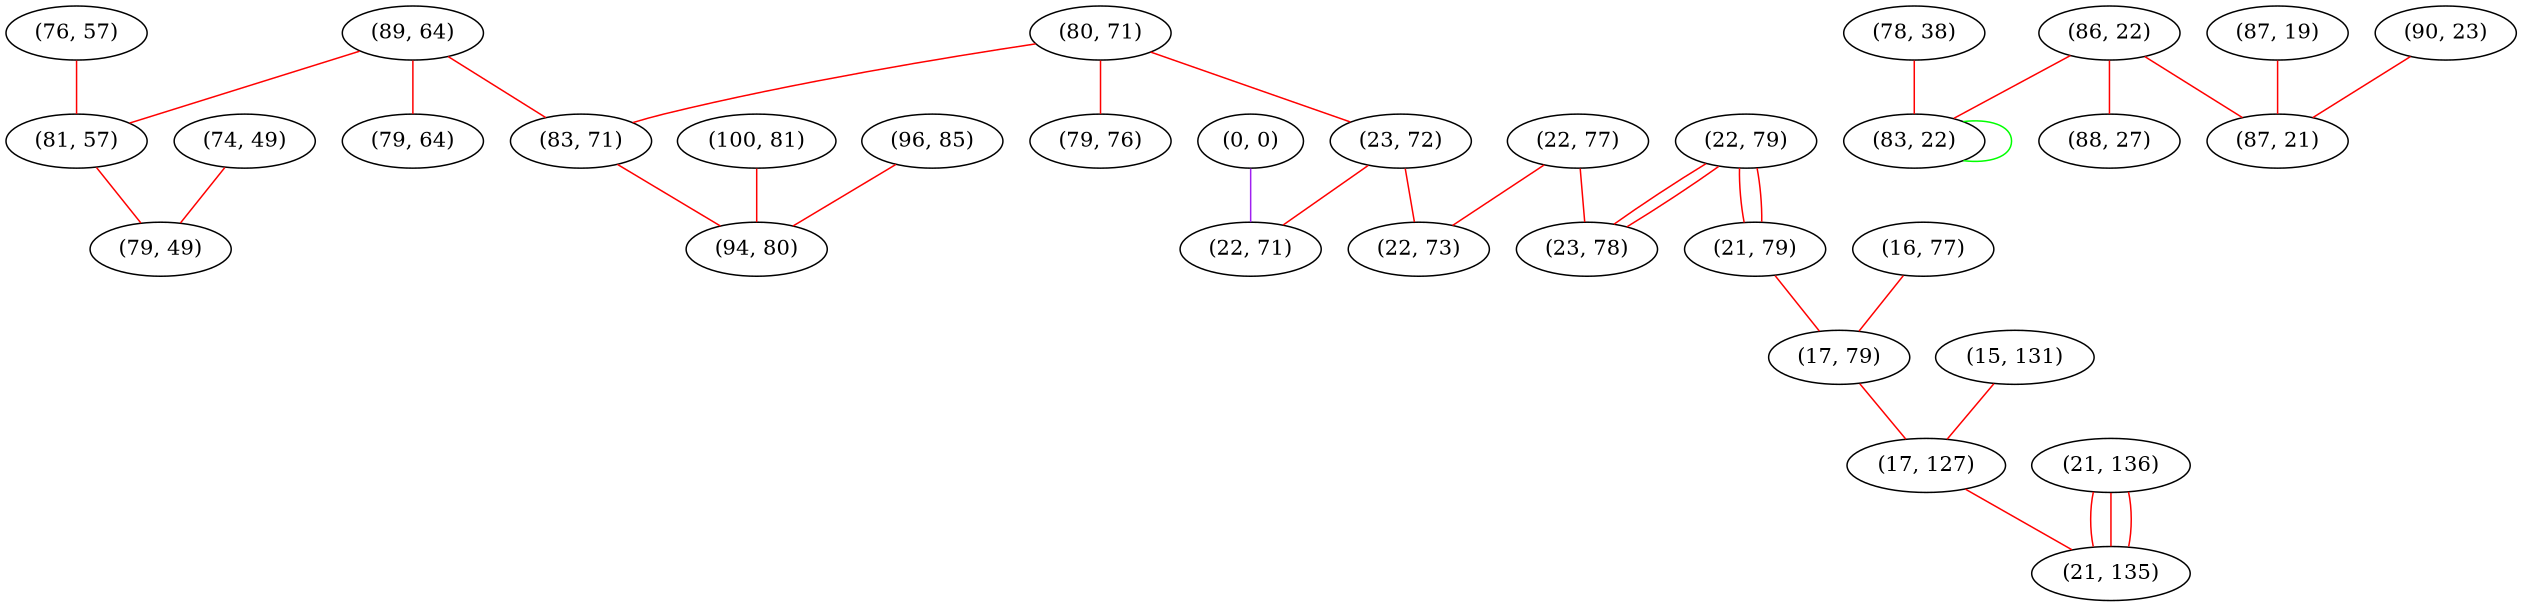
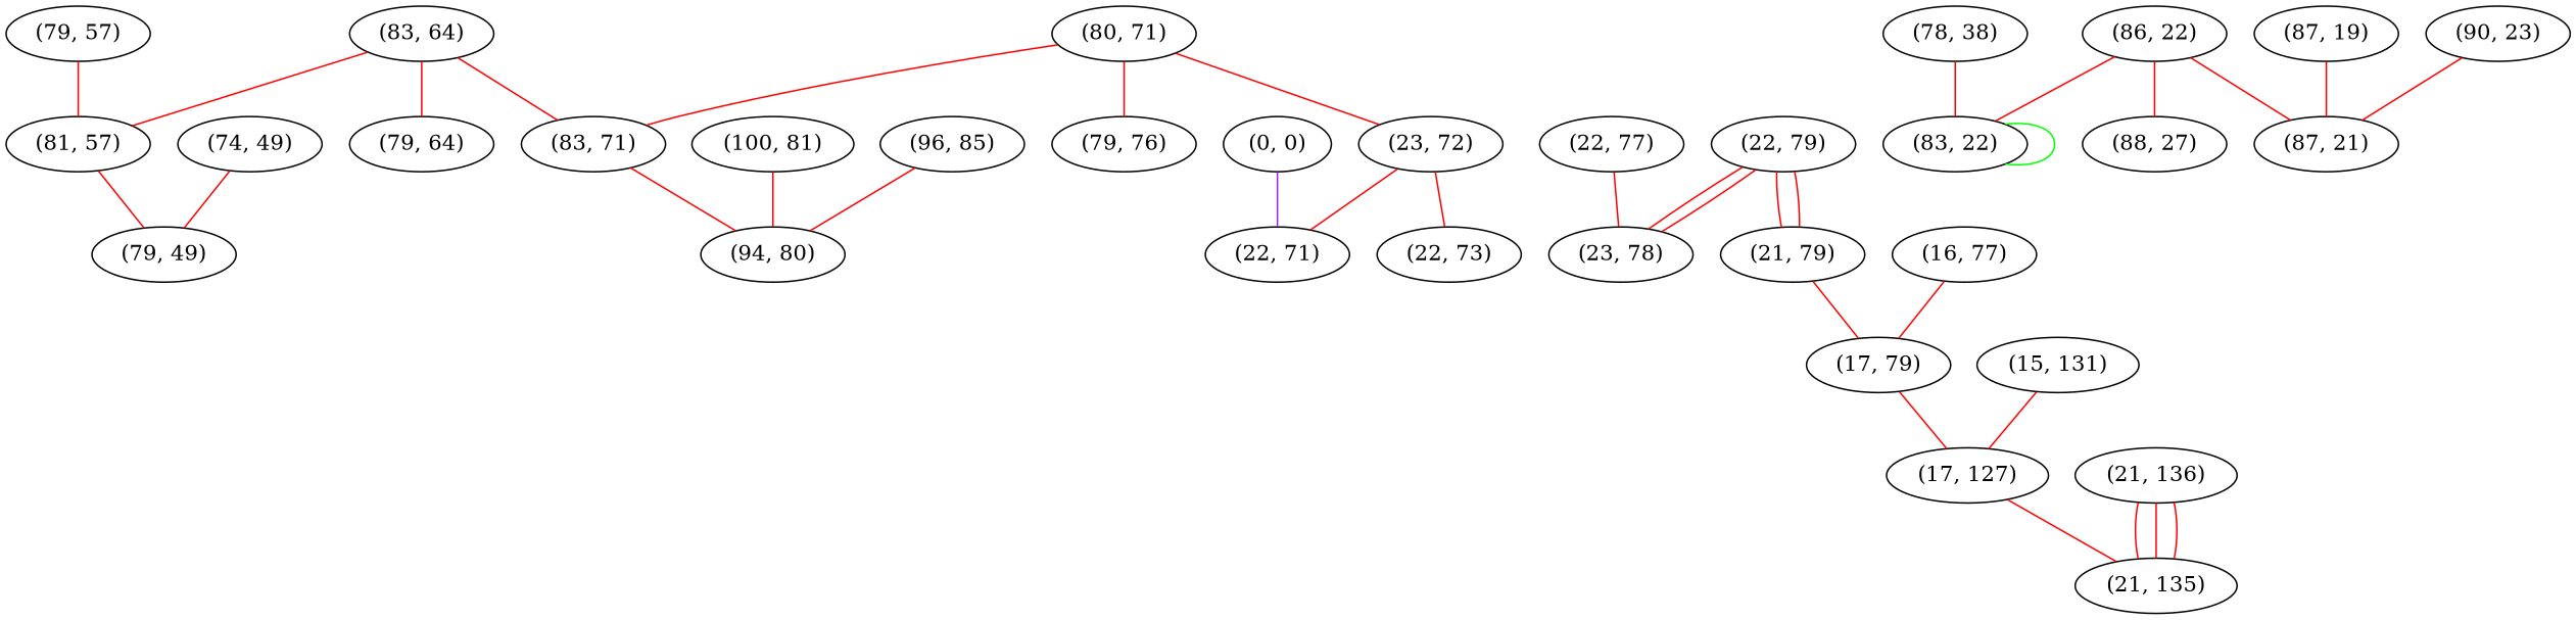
  graph {
    edge [color=red weight=1]
-   "(76, 57)"
+   "(76, 57)" [label="(79, 57)"]
    "(81, 57)"
    "(79, 49)"
    "(100, 81)"
    "(94, 80)"
    "(22, 79)"
    "(21, 79)"
    "(23, 78)"
    "(17, 79)"
    "(0, 0)"
    "(22, 71)"
-   "(83, 64)" [label="(89, 64)"]
+   "(83, 64)"
    "(83, 71)"
    "(79, 64)"
    "(78, 38)"
    "(83, 22)"
    "(80, 71)"
    "(79, 76)"
    "(23, 72)"
    "(22, 73)"
    "(87, 19)"
    "(87, 21)"
    "(17, 127)"
    "(86, 22)"
    "(88, 27)"
    "(21, 136)"
    "(21, 135)"
    n28 [label="(16, 77)"]
    "(96, 85)"
    "(22, 77)"
    "(90, 23)"
    "(15, 131)"
    "(74, 49)"
    "(76, 57)" -- "(81, 57)"
    "(81, 57)" -- "(79, 49)"
    "(100, 81)" -- "(94, 80)"
    "(22, 79)" -- "(21, 79)"
    "(22, 79)" -- "(21, 79)"
    "(22, 79)" -- "(23, 78)"
    "(22, 79)" -- "(23, 78)"
    "(21, 79)" -- "(17, 79)"
    "(17, 79)" -- "(17, 127)"
    "(0, 0)" -- "(22, 71)" [color=purple weight=4]
    "(83, 64)" -- "(81, 57)"
    "(83, 64)" -- "(83, 71)"
    "(83, 64)" -- "(79, 64)"
    "(83, 71)" -- "(94, 80)"
    "(78, 38)" -- "(83, 22)"
    "(83, 22)" -- "(83, 22)" [color=green weight=2]
    "(80, 71)" -- "(83, 71)"
    "(80, 71)" -- "(79, 76)"
    "(80, 71)" -- "(23, 72)"
    "(23, 72)" -- "(22, 71)"
    "(23, 72)" -- "(22, 73)"
    "(87, 19)" -- "(87, 21)"
    "(17, 127)" -- "(21, 135)"
    "(86, 22)" -- "(83, 22)"
    "(86, 22)" -- "(87, 21)"
    "(86, 22)" -- "(88, 27)"
    "(21, 136)" -- "(21, 135)"
    "(21, 136)" -- "(21, 135)"
    "(21, 136)" -- "(21, 135)"
    n28 -- "(17, 79)"
    "(96, 85)" -- "(94, 80)"
    "(22, 77)" -- "(23, 78)"
-   "(22, 77)" -- "(22, 73)"
    "(90, 23)" -- "(87, 21)"
    "(15, 131)" -- "(17, 127)"
    "(74, 49)" -- "(79, 49)"
  }
